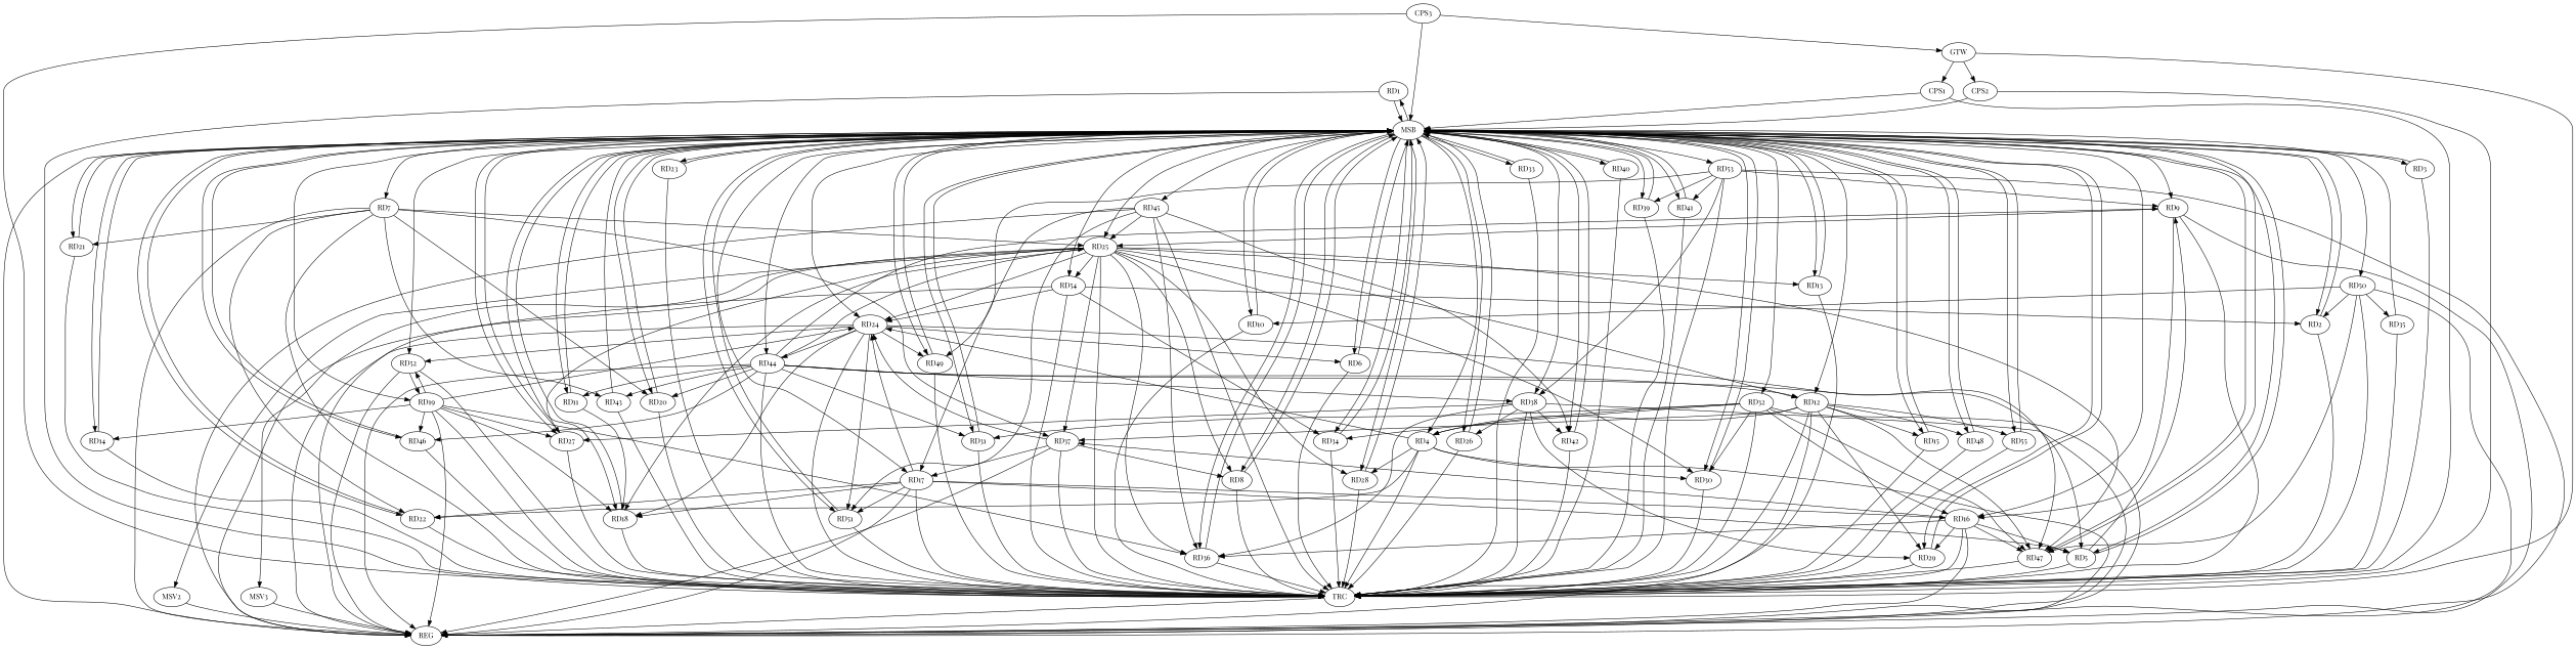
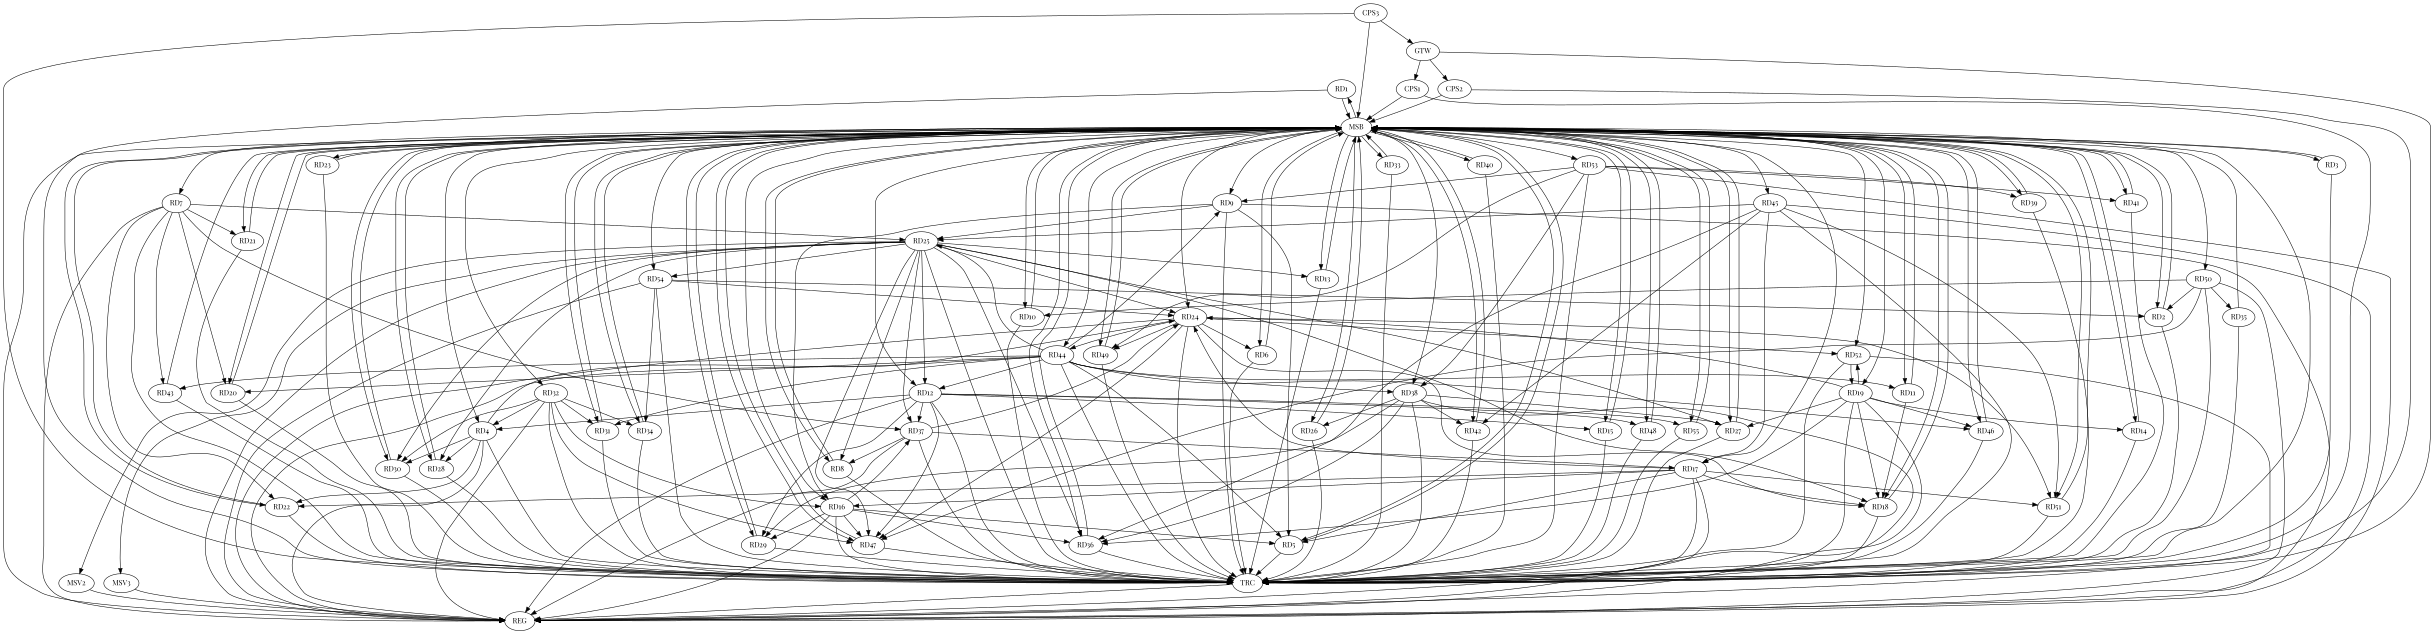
  strict digraph {
    fontname="Playfair Display"
    node [fontname="Playfair Display"]
    edge [fontname="Playfair Display"]
    n1 [label=RD1]
    n2 [label=MSB]
    n3 [label=TRC]
    n4 [label=RD2]
    n5 [label=RD3]
    n6 [label=RD4]
    n7 [label=RD22]
    n8 [label=RD24]
    n9 [label=RD28]
    n10 [label=RD30]
    n11 [label=REG]
    n12 [label=RD5]
    n13 [label=RD6]
    n14 [label=RD7]
    n15 [label=RD20]
    n16 [label=RD21]
    n17 [label=RD25]
    n18 [label=RD8]
    n19 [label=RD9]
    n20 [label=RD16]
    n21 [label=RD10]
    n22 [label=RD11]
    n23 [label=RD12]
    n24 [label=RD15]
    n25 [label=RD29]
    n26 [label=RD47]
    n27 [label=RD48]
    n28 [label=RD55]
    n29 [label=RD13]
    n30 [label=RD14]
    n31 [label=RD36]
    n32 [label=RD17]
    n33 [label=RD18]
    n34 [label=RD51]
    n35 [label=RD19]
    n36 [label=RD27]
    n37 [label=RD46]
    n38 [label=RD52]
    n39 [label=RD23]
    n40 [label=RD44]
    n41 [label=RD49]
    n42 [label=RD54]
    n43 [label=RD26]
    n44 [label=RD31]
    n45 [label=RD32]
    n46 [label=RD34]
    n47 [label=RD33]
    n48 [label=RD38]
    n49 [label=RD42]
    n50 [label=RD39]
    n51 [label=RD40]
    n52 [label=RD41]
    n53 [label=RD45]
    n54 [label=RD50]
    n55 [label=RD53]
    n56 [label=RD37]
    n57 [label=RD43]
    n58 [label=MSV2]
    n59 [label=MSV3]
    n60 [label=RD35]
    n61 [label=CPS1]
    n62 [label=CPS2]
    n63 [label=CPS3]
    n64 [label=GTW]
    n1 -> n2
    n1 -> n3
    n2 -> n1
    n2 -> n4
    n2 -> n5
    n2 -> n6
    n2 -> n7
    n2 -> n8
    n2 -> n9
    n2 -> n10
    n2 -> n11
    n2 -> n12
    n2 -> n13
    n2 -> n14
    n2 -> n15
    n2 -> n16
-   n2 -> n17
+   n2 -> n3
    n2 -> n18
    n2 -> n19
    n2 -> n20
    n2 -> n21
    n2 -> n22
    n2 -> n23
    n2 -> n24
    n2 -> n25
    n2 -> n26
    n2 -> n27
    n2 -> n28
    n2 -> n29
    n2 -> n30
    n2 -> n31
    n2 -> n32
    n2 -> n33
    n2 -> n34
    n2 -> n35
    n2 -> n36
    n2 -> n37
    n2 -> n38
    n2 -> n39
    n2 -> n40
    n2 -> n41
    n2 -> n42
    n2 -> n43
    n2 -> n44
    n2 -> n45
    n2 -> n46
    n2 -> n47
    n2 -> n48
    n2 -> n49
    n2 -> n50
    n2 -> n51
    n2 -> n52
    n2 -> n53
    n2 -> n54
    n2 -> n55
    n3 -> n11
    n4 -> n2
    n4 -> n3
    n5 -> n2
    n5 -> n3
    n6 -> n3
    n6 -> n7
    n6 -> n8
    n6 -> n9
    n6 -> n10
    n6 -> n11
    n7 -> n2
    n7 -> n3
    n8 -> n3
    n8 -> n11
    n8 -> n13
    n8 -> n26
    n8 -> n33
    n8 -> n34
    n8 -> n38
    n8 -> n40
    n8 -> n41
    n9 -> n2
    n9 -> n3
    n10 -> n2
    n10 -> n3
    n12 -> n2
    n12 -> n3
    n13 -> n2
    n13 -> n3
    n14 -> n3
    n14 -> n7
    n14 -> n11
    n14 -> n15
    n14 -> n16
    n14 -> n17
    n14 -> n56
    n14 -> n57
    n15 -> n2
    n15 -> n3
    n16 -> n2
    n16 -> n3
    n17 -> n3
    n17 -> n8
    n17 -> n9
    n17 -> n10
    n17 -> n11
    n17 -> n18
    n17 -> n23
    n17 -> n26
    n17 -> n29
    n17 -> n31
    n17 -> n33
    n17 -> n36
    n17 -> n42
    n17 -> n56
    n17 -> n58
    n17 -> n59
    n18 -> n2
    n18 -> n3
    n19 -> n3
    n19 -> n11
-   n12 -> n19
+   n19 -> n12
    n19 -> n17
    n19 -> n20
    n20 -> n3
    n20 -> n11
    n20 -> n12
    n20 -> n25
    n20 -> n26
    n20 -> n31
    n20 -> n56
    n21 -> n2
    n21 -> n3
    n22 -> n2
    n22 -> n33
    n23 -> n3
    n23 -> n6
    n23 -> n11
    n23 -> n24
    n23 -> n25
    n23 -> n26
    n23 -> n27
    n23 -> n28
    n23 -> n56
    n24 -> n2
    n24 -> n3
    n25 -> n2
    n25 -> n3
    n26 -> n2
    n26 -> n3
    n27 -> n2
    n27 -> n3
    n28 -> n2
    n28 -> n3
    n29 -> n2
    n29 -> n3
    n30 -> n2
    n30 -> n3
    n31 -> n2
    n31 -> n3
    n32 -> n3
    n32 -> n7
    n32 -> n8
    n32 -> n11
    n32 -> n12
    n32 -> n20
    n32 -> n33
    n32 -> n34
    n33 -> n2
    n33 -> n3
    n34 -> n2
    n34 -> n3
    n35 -> n3
    n35 -> n8
    n35 -> n11
    n35 -> n30
    n35 -> n31
    n35 -> n33
    n35 -> n36
    n35 -> n37
    n35 -> n38
    n36 -> n2
    n36 -> n3
    n37 -> n2
    n37 -> n3
    n38 -> n3
    n38 -> n11
    n38 -> n35
    n39 -> n2
    n39 -> n3
    n40 -> n3
    n40 -> n11
    n40 -> n12
    n40 -> n15
    n40 -> n17
    n40 -> n19
    n40 -> n22
    n40 -> n23
    n40 -> n37
    n40 -> n44
    n40 -> n48
    n40 -> n57
    n41 -> n2
    n41 -> n3
    n42 -> n3
    n42 -> n4
    n42 -> n8
    n42 -> n11
    n42 -> n46
    n43 -> n2
    n43 -> n3
    n44 -> n2
    n44 -> n3
    n45 -> n3
    n45 -> n6
    n45 -> n10
    n45 -> n11
    n45 -> n20
    n45 -> n26
    n45 -> n44
    n45 -> n46
    n46 -> n2
    n46 -> n3
    n47 -> n2
    n47 -> n3
    n48 -> n3
    n48 -> n11
    n48 -> n25
    n48 -> n31
    n48 -> n36
    n48 -> n43
    n48 -> n49
    n49 -> n2
    n49 -> n3
    n50 -> n2
    n50 -> n3
    n51 -> n2
    n51 -> n3
    n52 -> n2
    n52 -> n3
    n53 -> n3
    n53 -> n11
    n53 -> n17
    n53 -> n31
    n53 -> n32
    n53 -> n34
    n53 -> n49
    n54 -> n3
    n54 -> n4
    n54 -> n11
    n54 -> n21
    n54 -> n26
    n54 -> n60
    n55 -> n3
    n55 -> n11
    n55 -> n19
    n55 -> n41
    n55 -> n48
    n55 -> n50
    n55 -> n52
    n56 -> n3
    n56 -> n8
    n56 -> n11
    n56 -> n18
    n56 -> n32
    n57 -> n2
    n57 -> n3
    n58 -> n11
    n59 -> n11
    n60 -> n2
    n60 -> n3
    n61 -> n2
    n61 -> n3
    n62 -> n2
    n62 -> n3
    n63 -> n2
    n63 -> n3
    n63 -> n64
    n64 -> n3
    n64 -> n61
    n64 -> n62
  }
